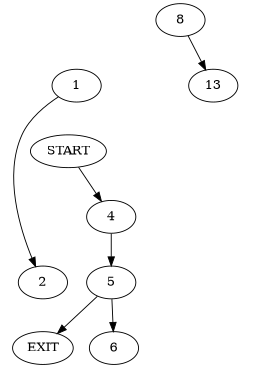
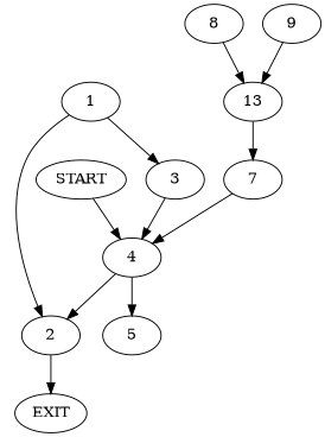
  digraph {
    n1 [label=START]
    4
    1
    2
+   3
    n6 [label=EXIT]
    5
-   6
+   7
    n10 [label=13]
    8
+   9
    n1 -> 4
+   4 -> 2
    4 -> 5
    1 -> 2
-   5 -> n6
-   5 -> 6
+   1 -> 3
+   2 -> n6
+   3 -> 4
+   7 -> 4
+   n10 -> 7
    8 -> n10
+   9 -> n10
  }
